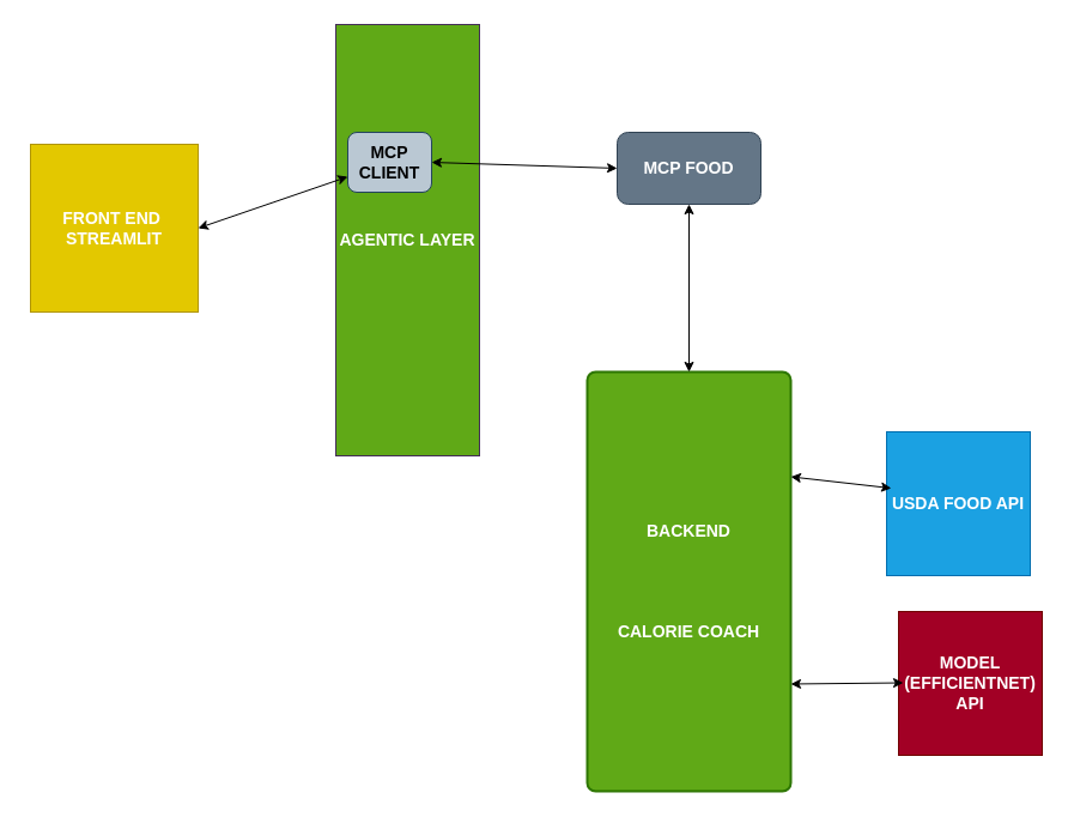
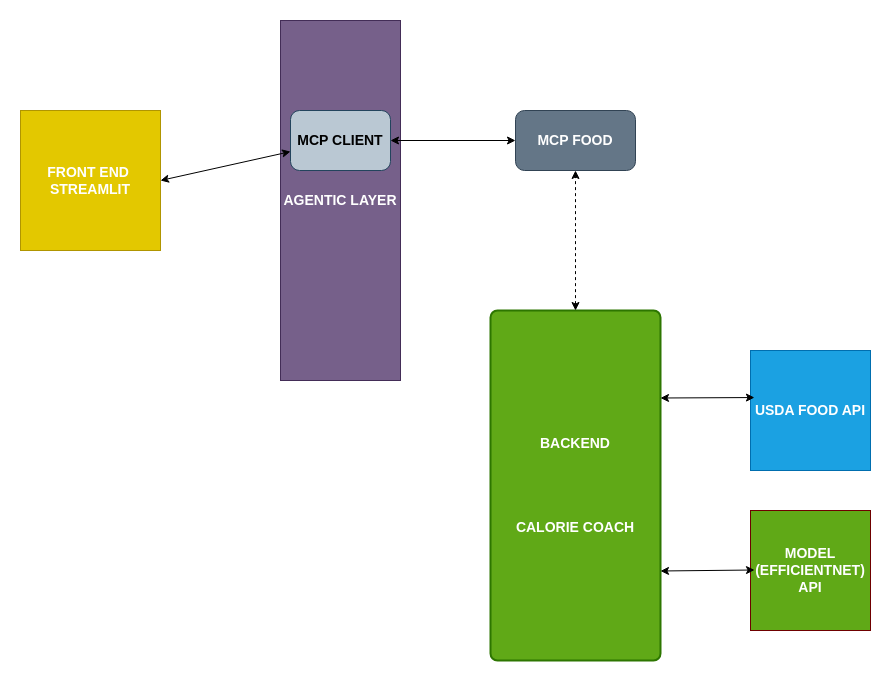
  <mxCell id="0" />
  <mxCell id="1" parent="0" />
- <mxCell id="2" value="&lt;font style=&quot;font-size: 14px;&quot;&gt;&lt;b&gt;AGENTIC LAYER&lt;/b&gt;&lt;/font&gt;" style="whiteSpace=wrap;html=1;fillColor=#60a917;fontColor=#ffffff;strokeColor=#432D57;fillStyle=solid;" parent="1" vertex="1"><mxGeometry x="280" y="20" width="120" height="360" as="geometry" /></mxCell>
+ <mxCell id="2" value="&lt;font style=&quot;font-size: 14px;&quot;&gt;&lt;b&gt;AGENTIC LAYER&lt;/b&gt;&lt;/font&gt;" style="whiteSpace=wrap;html=1;fillColor=#76608a;fontColor=#ffffff;strokeColor=#432D57;fillStyle=solid;" parent="1" vertex="1"><mxGeometry x="280" y="20" width="120" height="360" as="geometry" /></mxCell>
  <mxCell id="3" value="&lt;font style=&quot;font-size: 14px;&quot;&gt;&lt;b style=&quot;&quot;&gt;BACKEND&lt;br&gt;&lt;br&gt;&lt;br&gt;&lt;br&gt;&lt;br&gt;CALORIE COACH&lt;br&gt;&lt;/b&gt;&lt;/font&gt;" style="rounded=1;whiteSpace=wrap;html=1;absoluteArcSize=1;arcSize=14;strokeWidth=2;fillColor=#60a917;fontColor=#ffffff;strokeColor=#2D7600;" parent="1" vertex="1"><mxGeometry x="490" y="310" width="170" height="350" as="geometry" /></mxCell>
- <mxCell id="4" value="&lt;b style=&quot;font-size: 14px;&quot;&gt;&lt;font color=&quot;#ffffff&quot;&gt;FRONT END&amp;nbsp;&lt;br&gt;STREAMLIT&lt;/font&gt;&lt;/b&gt;" style="whiteSpace=wrap;html=1;aspect=fixed;fillColor=#e3c800;fontColor=#000000;strokeColor=#B09500;" parent="1" vertex="1"><mxGeometry x="25" y="120" width="140" height="140" as="geometry" /></mxCell>
- <mxCell id="5" value="&lt;font style=&quot;font-size: 14px;&quot;&gt;&lt;b&gt;USDA FOOD API&lt;/b&gt;&lt;/font&gt;" style="whiteSpace=wrap;html=1;aspect=fixed;fillColor=#1ba1e2;fontColor=#ffffff;strokeColor=#006EAF;" parent="1" vertex="1"><mxGeometry x="740" y="360" width="120" height="120" as="geometry" /></mxCell>
- <mxCell id="6" value="&lt;font style=&quot;font-size: 14px;&quot;&gt;&lt;b&gt;MODEL (EFFICIENTNET) API&lt;/b&gt;&lt;/font&gt;" style="whiteSpace=wrap;html=1;aspect=fixed;fillColor=#a20025;fontColor=#ffffff;strokeColor=#6F0000;" parent="1" vertex="1"><mxGeometry x="750" y="510" width="120" height="120" as="geometry" /></mxCell>
+ <mxCell id="4" value="&lt;b style=&quot;font-size: 14px;&quot;&gt;&lt;font color=&quot;#ffffff&quot;&gt;FRONT END&amp;nbsp;&lt;br&gt;STREAMLIT&lt;/font&gt;&lt;/b&gt;" style="whiteSpace=wrap;html=1;aspect=fixed;fillColor=#e3c800;fontColor=#000000;strokeColor=#B09500;" parent="1" vertex="1"><mxGeometry x="20" y="110" width="140" height="140" as="geometry" /></mxCell>
+ <mxCell id="5" value="&lt;font style=&quot;font-size: 14px;&quot;&gt;&lt;b&gt;USDA FOOD API&lt;/b&gt;&lt;/font&gt;" style="whiteSpace=wrap;html=1;aspect=fixed;fillColor=#1ba1e2;fontColor=#ffffff;strokeColor=#006EAF;" parent="1" vertex="1"><mxGeometry x="750" y="350" width="120" height="120" as="geometry" /></mxCell>
+ <mxCell id="6" value="&lt;font style=&quot;font-size: 14px;&quot;&gt;&lt;b&gt;MODEL (EFFICIENTNET) API&lt;/b&gt;&lt;/font&gt;" style="whiteSpace=wrap;html=1;aspect=fixed;fillColor=#60a917;fontColor=#ffffff;strokeColor=#6F0000;" parent="1" vertex="1"><mxGeometry x="750" y="510" width="120" height="120" as="geometry" /></mxCell>
  <mxCell id="7" value="" style="endArrow=classic;startArrow=classic;html=1;rounded=0;exitX=1;exitY=0.5;exitDx=0;exitDy=0;" parent="1" source="4" target="10" edge="1"><mxGeometry width="50" height="50" relative="1" as="geometry"><mxPoint x="460" y="330" as="sourcePoint" /><mxPoint x="510" y="280" as="targetPoint" /></mxGeometry></mxCell>
  <mxCell id="8" value="&lt;font style=&quot;font-size: 14px;&quot;&gt;&lt;b style=&quot;&quot;&gt;MCP FOOD&lt;/b&gt;&lt;/font&gt;" style="rounded=1;whiteSpace=wrap;html=1;fillColor=#647687;fontColor=#ffffff;strokeColor=#314354;" parent="1" vertex="1"><mxGeometry x="515" y="110" width="120" height="60" as="geometry" /></mxCell>
- <mxCell id="9" value="" style="endArrow=classic;startArrow=classic;html=1;rounded=0;entryX=0.5;entryY=1;entryDx=0;entryDy=0;exitX=0.5;exitY=0;exitDx=0;exitDy=0;" parent="1" source="3" target="8" edge="1"><mxGeometry width="50" height="50" relative="1" as="geometry"><mxPoint x="460" y="300" as="sourcePoint" /><mxPoint x="510" y="250" as="targetPoint" /></mxGeometry></mxCell>
- <mxCell id="10" value="&lt;b&gt;&lt;font style=&quot;font-size: 14px;&quot;&gt;MCP CLIENT&lt;/font&gt;&lt;/b&gt;" style="rounded=1;whiteSpace=wrap;html=1;fillColor=#bac8d3;strokeColor=#23445d;" parent="1" vertex="1"><mxGeometry x="290" y="110" width="70" height="50" as="geometry" /></mxCell>
+ <mxCell id="9" value="" style="endArrow=classic;startArrow=classic;html=1;rounded=0;entryX=0.5;entryY=1;entryDx=0;entryDy=0;exitX=0.5;exitY=0;exitDx=0;exitDy=0;dashed=1;" parent="1" source="3" target="8" edge="1"><mxGeometry width="50" height="50" relative="1" as="geometry"><mxPoint x="460" y="300" as="sourcePoint" /><mxPoint x="510" y="250" as="targetPoint" /></mxGeometry></mxCell>
+ <mxCell id="10" value="&lt;b&gt;&lt;font style=&quot;font-size: 14px;&quot;&gt;MCP CLIENT&lt;/font&gt;&lt;/b&gt;" style="rounded=1;whiteSpace=wrap;html=1;fillColor=#bac8d3;strokeColor=#23445d;" parent="1" vertex="1"><mxGeometry x="290" y="110" width="100" height="60" as="geometry" /></mxCell>
  <mxCell id="11" value="" style="endArrow=classic;startArrow=classic;html=1;rounded=0;exitX=1;exitY=0.5;exitDx=0;exitDy=0;entryX=0;entryY=0.5;entryDx=0;entryDy=0;" parent="1" source="10" target="8" edge="1"><mxGeometry width="50" height="50" relative="1" as="geometry"><mxPoint x="460" y="300" as="sourcePoint" /><mxPoint x="510" y="250" as="targetPoint" /></mxGeometry></mxCell>
  <mxCell id="12" value="" style="endArrow=classic;startArrow=classic;html=1;rounded=0;exitX=1;exitY=0.25;exitDx=0;exitDy=0;entryX=0.033;entryY=0.392;entryDx=0;entryDy=0;entryPerimeter=0;" edge="1" parent="1" source="3" target="5"><mxGeometry width="50" height="50" relative="1" as="geometry"><mxPoint x="730" y="510" as="sourcePoint" /><mxPoint x="740" y="398" as="targetPoint" /></mxGeometry></mxCell>
  <mxCell id="13" value="" style="endArrow=classic;startArrow=classic;html=1;rounded=0;exitX=1;exitY=0.25;exitDx=0;exitDy=0;entryX=0.033;entryY=0.392;entryDx=0;entryDy=0;entryPerimeter=0;" edge="1" parent="1"><mxGeometry width="50" height="50" relative="1" as="geometry"><mxPoint x="660" y="570.5" as="sourcePoint" /><mxPoint x="754" y="569.5" as="targetPoint" /></mxGeometry></mxCell>
